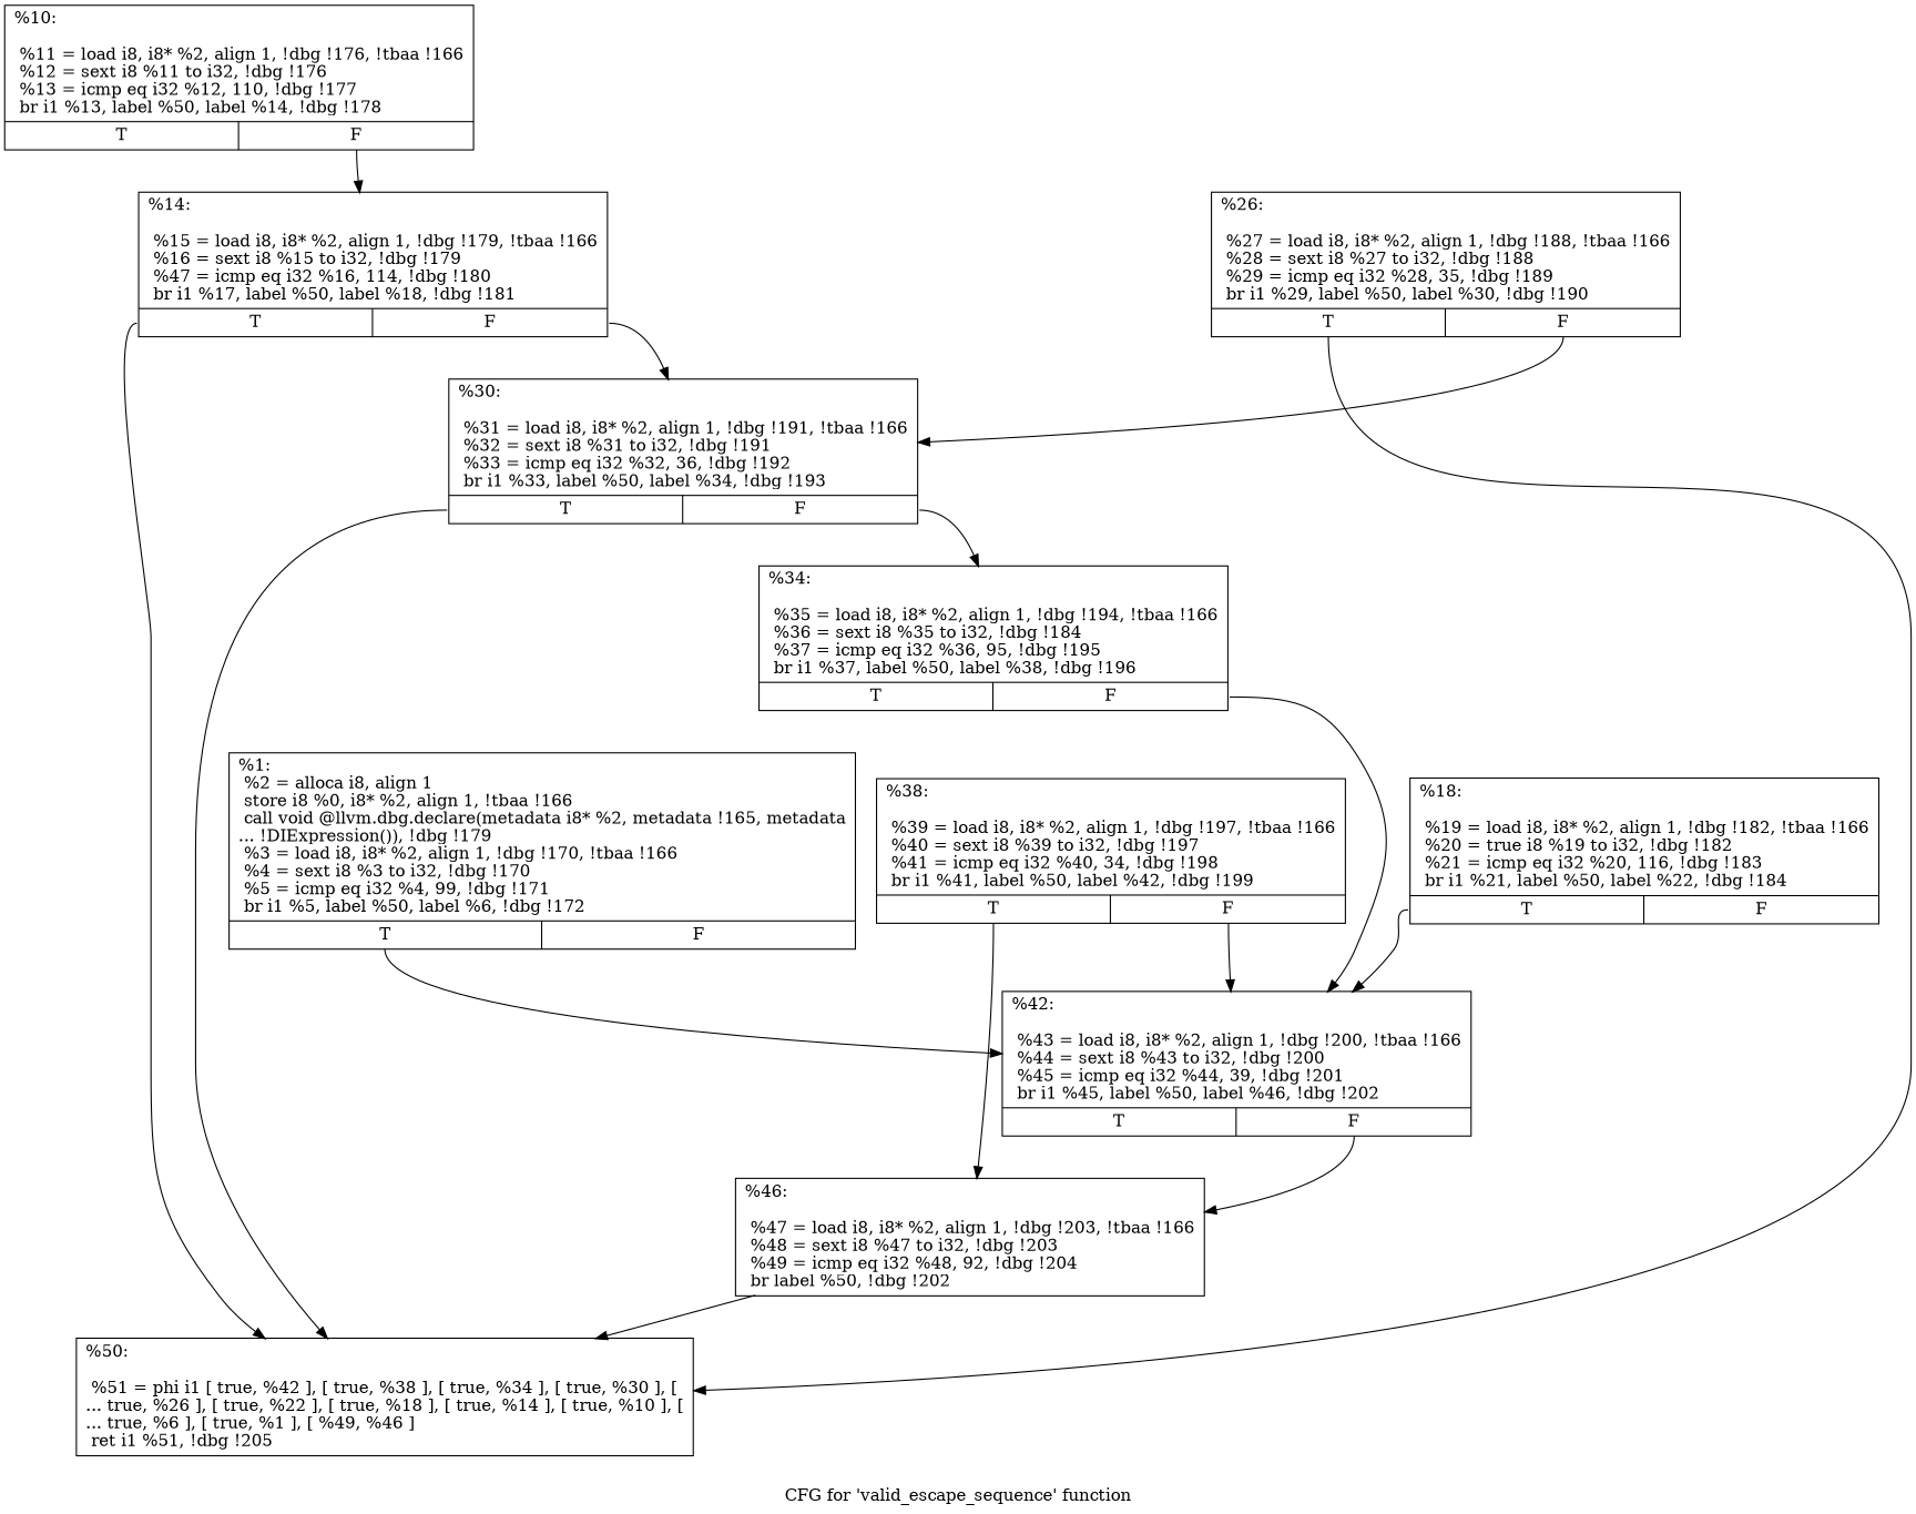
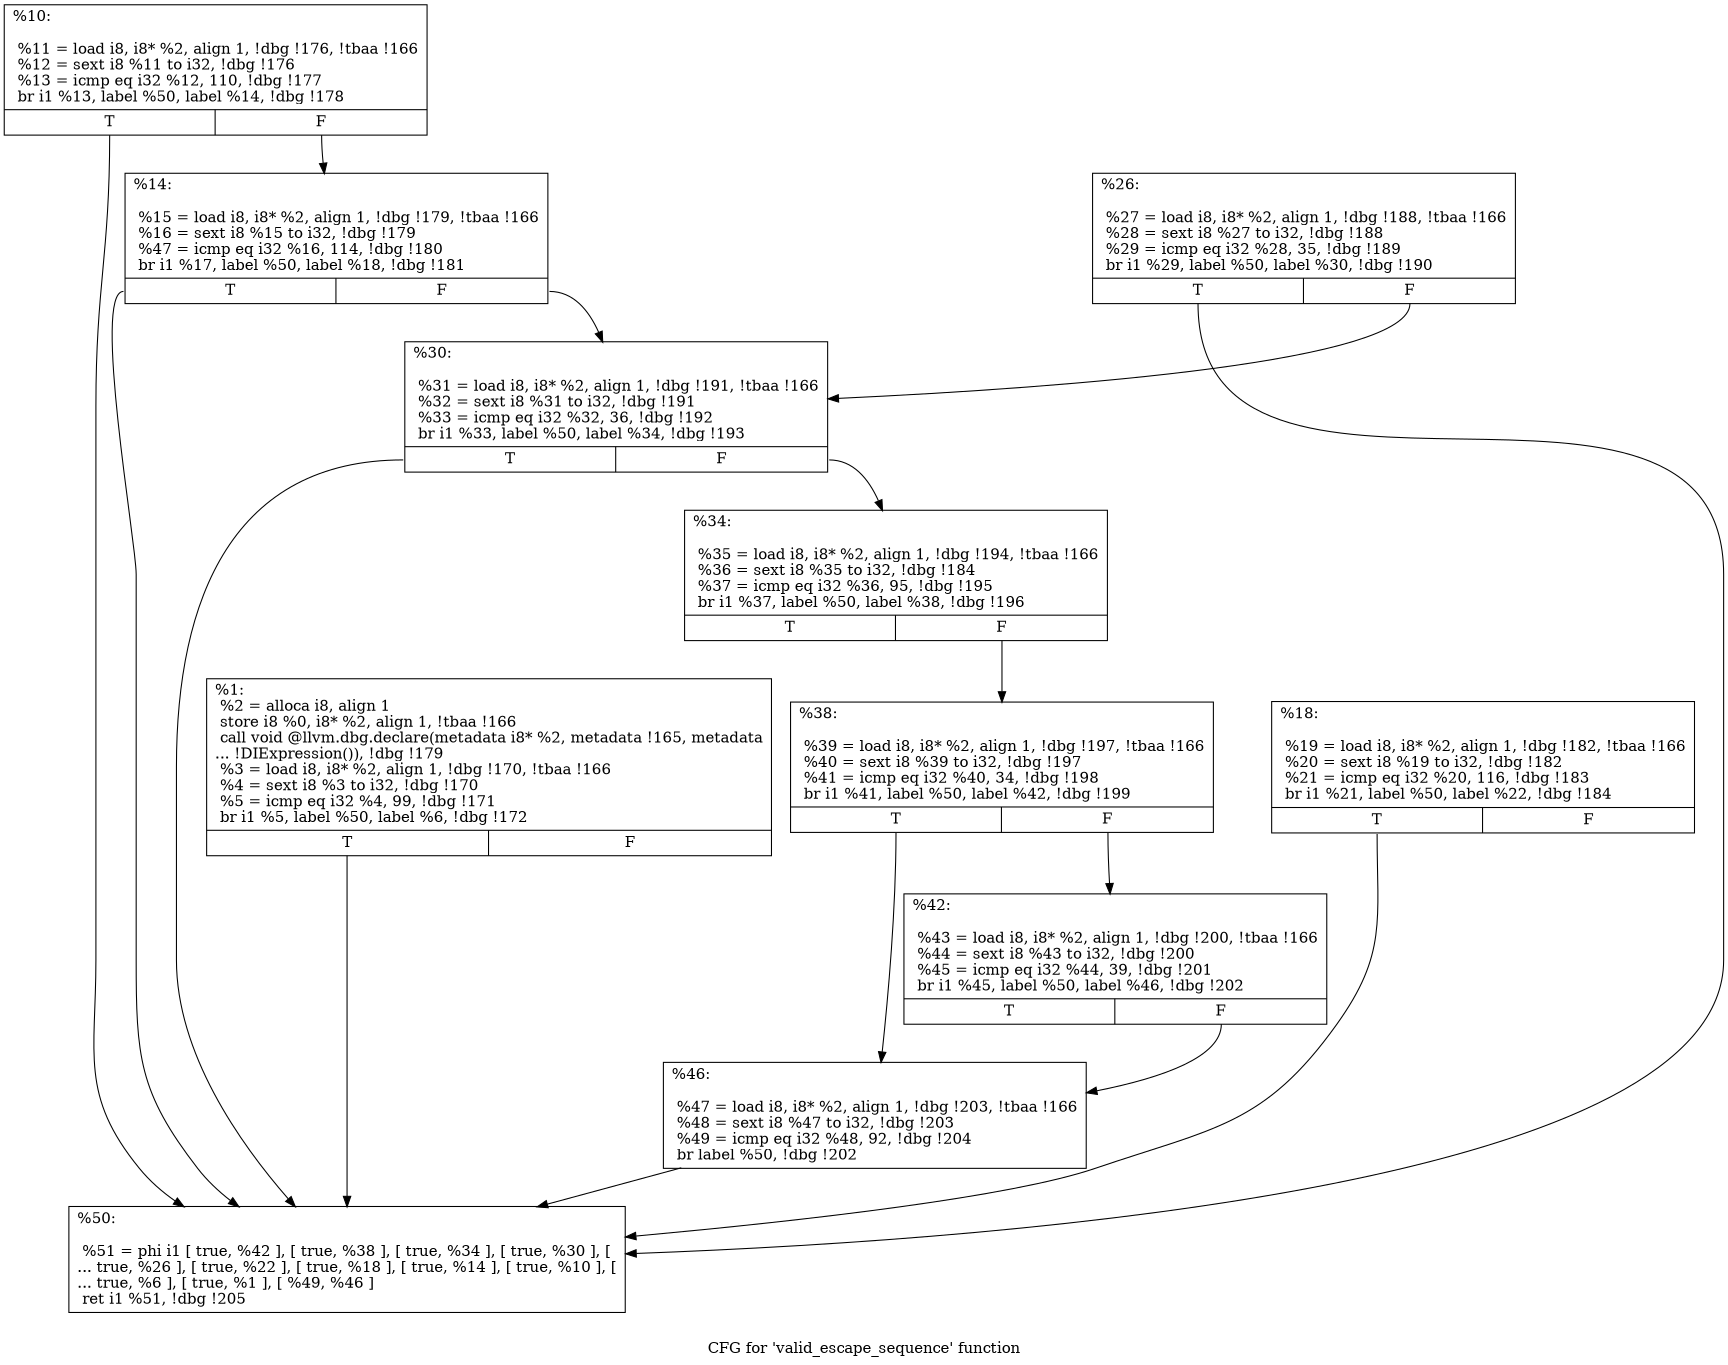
  digraph {
    label="CFG for 'valid_escape_sequence' function"
    node [shape=record]
    edge [tailport=s0]
    n1 [label="{%1:\l  %2 = alloca i8, align 1\l  store i8 %0, i8* %2, align 1, !tbaa !166\l  call void @llvm.dbg.declare(metadata i8* %2, metadata !165, metadata\l... !DIExpression()), !dbg !179\l  %3 = load i8, i8* %2, align 1, !dbg !170, !tbaa !166\l  %4 = sext i8 %3 to i32, !dbg !170\l  %5 = icmp eq i32 %4, 99, !dbg !171\l  br i1 %5, label %50, label %6, !dbg !172\l|{<s0>T|<s1>F}}"]
    n2 [label="{%50:\l\l  %51 = phi i1 [ true, %42 ], [ true, %38 ], [ true, %34 ], [ true, %30 ], [\l... true, %26 ], [ true, %22 ], [ true, %18 ], [ true, %14 ], [ true, %10 ], [\l... true, %6 ], [ true, %1 ], [ %49, %46 ]\l  ret i1 %51, !dbg !205\l}"]
    n3 [label="{%10:\l\l  %11 = load i8, i8* %2, align 1, !dbg !176, !tbaa !166\l  %12 = sext i8 %11 to i32, !dbg !176\l  %13 = icmp eq i32 %12, 110, !dbg !177\l  br i1 %13, label %50, label %14, !dbg !178\l|{<s0>T|<s1>F}}"]
    n4 [label="{%14:\l\l  %15 = load i8, i8* %2, align 1, !dbg !179, !tbaa !166\l  %16 = sext i8 %15 to i32, !dbg !179\l  %47 = icmp eq i32 %16, 114, !dbg !180\l  br i1 %17, label %50, label %18, !dbg !181\l|{<s0>T|<s1>F}}"]
    n5 [label="{%30:\l\l  %31 = load i8, i8* %2, align 1, !dbg !191, !tbaa !166\l  %32 = sext i8 %31 to i32, !dbg !191\l  %33 = icmp eq i32 %32, 36, !dbg !192\l  br i1 %33, label %50, label %34, !dbg !193\l|{<s0>T|<s1>F}}"]
-   n6 [label="{%18:\l\l  %19 = load i8, i8* %2, align 1, !dbg !182, !tbaa !166\l  %20 = true i8 %19 to i32, !dbg !182\l  %21 = icmp eq i32 %20, 116, !dbg !183\l  br i1 %21, label %50, label %22, !dbg !184\l|{<s0>T|<s1>F}}"]
+   n6 [label="{%18:\l\l  %19 = load i8, i8* %2, align 1, !dbg !182, !tbaa !166\l  %20 = sext i8 %19 to i32, !dbg !182\l  %21 = icmp eq i32 %20, 116, !dbg !183\l  br i1 %21, label %50, label %22, !dbg !184\l|{<s0>T|<s1>F}}"]
    n7 [label="{%26:\l\l  %27 = load i8, i8* %2, align 1, !dbg !188, !tbaa !166\l  %28 = sext i8 %27 to i32, !dbg !188\l  %29 = icmp eq i32 %28, 35, !dbg !189\l  br i1 %29, label %50, label %30, !dbg !190\l|{<s0>T|<s1>F}}"]
    n8 [label="{%34:\l\l  %35 = load i8, i8* %2, align 1, !dbg !194, !tbaa !166\l  %36 = sext i8 %35 to i32, !dbg !184\l  %37 = icmp eq i32 %36, 95, !dbg !195\l  br i1 %37, label %50, label %38, !dbg !196\l|{<s0>T|<s1>F}}"]
    n9 [label="{%38:\l\l  %39 = load i8, i8* %2, align 1, !dbg !197, !tbaa !166\l  %40 = sext i8 %39 to i32, !dbg !197\l  %41 = icmp eq i32 %40, 34, !dbg !198\l  br i1 %41, label %50, label %42, !dbg !199\l|{<s0>T|<s1>F}}"]
    n10 [label="{%42:\l\l  %43 = load i8, i8* %2, align 1, !dbg !200, !tbaa !166\l  %44 = sext i8 %43 to i32, !dbg !200\l  %45 = icmp eq i32 %44, 39, !dbg !201\l  br i1 %45, label %50, label %46, !dbg !202\l|{<s0>T|<s1>F}}"]
    n11 [label="{%46:\l\l  %47 = load i8, i8* %2, align 1, !dbg !203, !tbaa !166\l  %48 = sext i8 %47 to i32, !dbg !203\l  %49 = icmp eq i32 %48, 92, !dbg !204\l  br label %50, !dbg !202\l}"]
-   n1 -> n10
+   n1 -> n2
+   n3 -> n2
    n3 -> n4 [tailport=s1]
    n4 -> n2
    n4 -> n5 [tailport=s1]
    n5 -> n2
    n5 -> n8 [tailport=s1]
-   n6 -> n10
+   n6 -> n2
    n7 -> n2
    n7 -> n5 [tailport=s1]
-   n8 -> n10 [tailport=s1]
+   n8 -> n9 [tailport=s1]
    n9 -> n10 [tailport=s1]
    n9 -> n11
    n10 -> n11 [tailport=s1]
    n11 -> n2
  }
